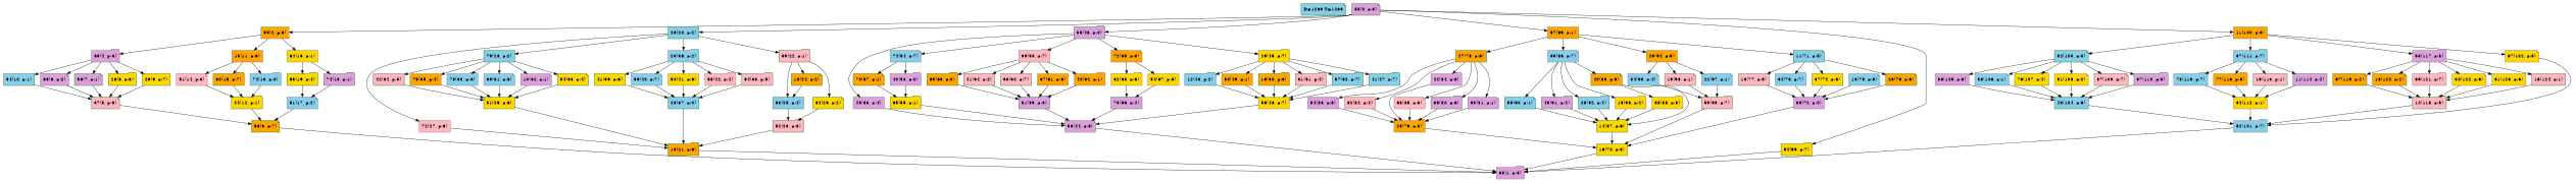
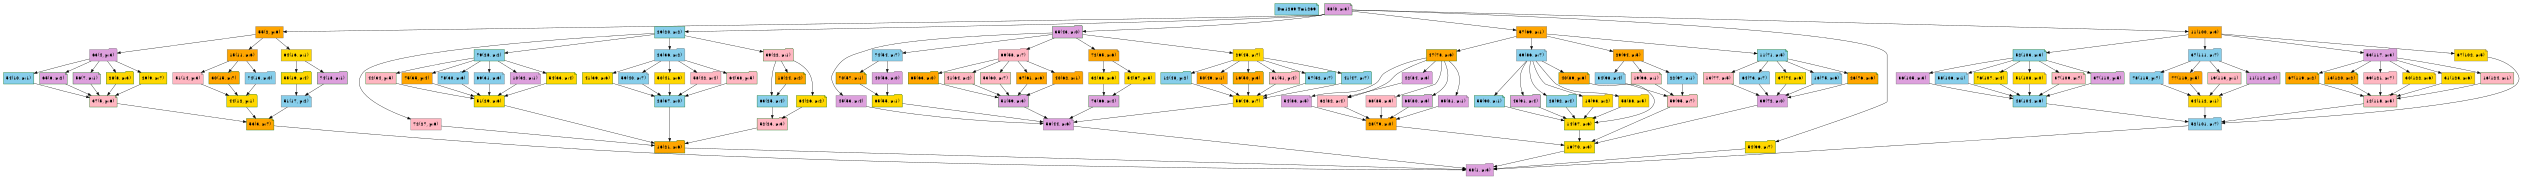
  digraph {
    node [color=darkgreen fillcolor=skyblue shape=folder style=filled]
    n1 [label="D=1269 T=1269" shape=note]
    n2 [fillcolor=plum label="58(0, p:3)" shape=note]
    n3 [color=gray40 fillcolor=orange label="55(2, p:6)" shape=box]
    n4 [label="29(20, p:2)" shape=box]
    n5 [fillcolor=plum label="35(43, p:0)"]
    n6 [color=gray40 fillcolor=orange label="57(69, p:1)" shape=box]
    n7 [fillcolor=gold label="54(99, p:7)"]
    n8 [color=gray40 fillcolor=orange label="11(100, p:3)" shape=box]
    n9 [color=gray40 fillcolor=plum label="63(4, p:3)"]
    n10 [color=gray40 fillcolor=orange label="15(11, p:6)" shape=box]
    n11 [color=gray40 fillcolor=gold label="64(16, p:1)" shape=box]
    n12 [fillcolor=lightpink label="39(22, p:1)"]
    n13 [color=gray40 fillcolor=lightpink label="72(27, p:6)" shape=box]
    n14 [label="79(28, p:2)" shape=box]
    n15 [color=gray40 label="23(36, p:2)"]
    n16 [color=gray40 fillcolor=gold label="29(45, p:7)"]
    n17 [color=gray40 fillcolor=plum label="45(53, p:4)" shape=box]
    n18 [color=gray40 label="74(54, p:7)" shape=note]
    n19 [color=gray40 fillcolor=lightpink label="69(58, p:7)"]
    n20 [color=gray40 fillcolor=orange label="72(65, p:6)" shape=note]
    n21 [label="11(71, p:5)" shape=note]
    n22 [fillcolor=orange label="47(78, p:6)" shape=box]
    n23 [color=gray40 label="39(86, p:7)" shape=note]
    n24 [color=gray40 fillcolor=orange label="29(94, p:5)" shape=box]
    n25 [color=gray40 fillcolor=plum label="38(1, p:3)"]
    n26 [color=gray40 fillcolor=gold label="67(102, p:5)" shape=note]
    n27 [label="52(103, p:3)" shape=note]
    n28 [color=gray40 label="37(111, p:7)"]
    n29 [color=gray40 fillcolor=plum label="53(117, p:3)"]
    n30 [fillcolor=plum label="65(6, p:2)" shape=note]
    n31 [fillcolor=plum label="56(7, p:1)" shape=note]
    n32 [fillcolor=gold label="28(8, p:3)"]
    n33 [fillcolor=gold label="29(9, p:7)" shape=box]
    n34 [label="54(10, p:1)" shape=box]
    n35 [color=gray40 label="74(13, p:0)"]
    n36 [color=gray40 fillcolor=lightpink label="51(14, p:3)" shape=note]
    n37 [fillcolor=orange label="30(15, p:7)"]
    n38 [fillcolor=plum label="74(18, p:1)"]
    n39 [fillcolor=gold label="55(19, p:4)"]
    n40 [fillcolor=orange label="53(3, p:7)" shape=note]
    n41 [fillcolor=lightpink label="37(5, p:6)" shape=note]
    n42 [fillcolor=gold label="44(12, p:1)"]
    n43 [color=gray40 label="51(17, p:2)" shape=note]
    n44 [fillcolor=orange label="18(24, p:2)" shape=note]
    n45 [label="63(25, p:4)" shape=box]
    n46 [fillcolor=gold label="64(26, p:2)" shape=note]
    n47 [fillcolor=orange label="16(21, p:6)"]
    n48 [color=gray40 label="78(30, p:6)"]
    n49 [color=gray40 label="69(31, p:6)" shape=note]
    n50 [color=gray40 fillcolor=plum label="10(32, p:1)" shape=note]
    n51 [fillcolor=gold label="54(33, p:4)" shape=note]
    n52 [fillcolor=lightpink label="42(34, p:5)" shape=box]
    n53 [color=gray40 fillcolor=orange label="75(35, p:4)" shape=box]
    n54 [fillcolor=lightpink label="64(38, p:5)"]
    n55 [fillcolor=gold label="41(39, p:6)" shape=box]
    n56 [color=gray40 label="59(40, p:7)" shape=note]
    n57 [color=gray40 fillcolor=gold label="50(41, p:6)" shape=box]
    n58 [color=gray40 fillcolor=lightpink label="58(42, p:4)"]
    n59 [fillcolor=lightpink label="52(23, p:3)"]
    n60 [fillcolor=gold label="51(29, p:6)" shape=box]
    n61 [label="28(37, p:0)" shape=box]
    n62 [label="41(47, p:7)"]
    n63 [label="12(48, p:2)"]
    n64 [color=gray40 fillcolor=orange label="50(49, p:1)" shape=box]
    n65 [fillcolor=orange label="16(50, p:3)"]
    n66 [fillcolor=lightpink label="31(51, p:4)"]
    n67 [label="57(52, p:7)"]
    n68 [color=gray40 fillcolor=plum label="56(44, p:6)" shape=note]
    n69 [color=gray40 fillcolor=plum label="40(56, p:0)"]
    n70 [fillcolor=orange label="70(57, p:1)" shape=note]
    n71 [fillcolor=lightpink label="53(60, p:7)" shape=box]
    n72 [color=gray40 fillcolor=orange label="67(61, p:6)" shape=box]
    n73 [color=gray40 fillcolor=orange label="40(62, p:1)"]
    n74 [fillcolor=orange label="65(63, p:0)"]
    n75 [fillcolor=lightpink label="41(64, p:2)" shape=box]
    n76 [color=gray40 fillcolor=gold label="54(67, p:5)" shape=box]
    n77 [color=gray40 fillcolor=gold label="32(68, p:6)"]
    n78 [color=gray40 fillcolor=gold label="56(46, p:7)" shape=box]
    n79 [fillcolor=gold label="65(55, p:1)"]
    n80 [fillcolor=plum label="51(59, p:3)"]
    n81 [fillcolor=plum label="73(66, p:4)" shape=box]
    n82 [color=gray40 label="64(73, p:7)"]
    n83 [fillcolor=gold label="37(74, p:6)" shape=box]
    n84 [color=gray40 label="16(75, p:6)" shape=note]
    n85 [fillcolor=orange label="26(76, p:6)" shape=note]
    n86 [fillcolor=lightpink label="13(77, p:5)" shape=box]
    n87 [fillcolor=plum label="65(80, p:6)"]
    n88 [color=gray40 fillcolor=plum label="65(81, p:1)" shape=note]
    n89 [color=gray40 fillcolor=lightpink label="62(82, p:4)" shape=box]
    n90 [color=gray40 fillcolor=plum label="54(83, p:5)" shape=note]
    n91 [color=gray40 fillcolor=plum label="42(84, p:6)"]
    n92 [color=gray40 fillcolor=lightpink label="68(85, p:3)" shape=note]
    n93 [color=gray40 fillcolor=gold label="58(88, p:5)"]
    n94 [fillcolor=orange label="40(89, p:6)" shape=note]
    n95 [label="55(90, p:1)" shape=note]
    n96 [fillcolor=plum label="43(91, p:4)"]
    n97 [label="28(92, p:4)"]
    n98 [color=gray40 fillcolor=gold label="15(93, p:2)"]
    n99 [fillcolor=lightpink label="19(96, p:1)" shape=note]
    n100 [color=gray40 label="22(97, p:1)" shape=note]
    n101 [color=gray40 label="34(98, p:4)" shape=note]
    n102 [fillcolor=gold label="16(70, p:3)" shape=box]
    n103 [color=gray40 fillcolor=plum label="39(72, p:0)"]
    n104 [color=gray40 fillcolor=orange label="28(79, p:0)"]
    n105 [fillcolor=gold label="14(87, p:6)"]
    n106 [fillcolor=lightpink label="59(95, p:7)"]
    n107 [color=gray40 label="52(101, p:7)"]
    n108 [color=gray40 fillcolor=plum label="36(105, p:3)" shape=box]
    n109 [color=gray40 label="58(106, p:1)" shape=note]
    n110 [fillcolor=gold label="76(107, p:4)"]
    n111 [color=gray40 fillcolor=gold label="51(108, p:0)" shape=note]
    n112 [fillcolor=lightpink label="37(109, p:7)" shape=note]
    n113 [fillcolor=plum label="37(110, p:5)"]
    n114 [fillcolor=lightpink label="19(113, p:1)" shape=box]
    n115 [fillcolor=plum label="11(114, p:4)" shape=box]
    n116 [color=gray40 label="78(115, p:7)"]
    n117 [color=gray40 fillcolor=orange label="77(116, p:5)"]
    n118 [fillcolor=orange label="67(119, p:2)" shape=note]
    n119 [fillcolor=orange label="13(120, p:2)" shape=note]
    n120 [color=gray40 fillcolor=lightpink label="69(121, p:7)"]
    n121 [color=gray40 fillcolor=gold label="30(122, p:6)" shape=note]
    n122 [color=gray40 fillcolor=gold label="31(123, p:6)" shape=box]
    n123 [fillcolor=lightpink label="16(124, p:1)" shape=box]
    n124 [label="48(104, p:6)" shape=box]
    n125 [color=gray40 fillcolor=gold label="34(112, p:1)" shape=note]
    n126 [fillcolor=lightpink label="12(118, p:5)"]
    n2 -> n3
    n2 -> n4
    n2 -> n5
    n2 -> n6
    n2 -> n7
    n2 -> n8
    n3 -> n9
    n3 -> n10
    n3 -> n11
    n4 -> n12
    n4 -> n13
    n4 -> n14
    n4 -> n15
    n5 -> n16
    n5 -> n17
    n5 -> n18
    n5 -> n19
    n5 -> n20
    n6 -> n21
    n6 -> n22
    n6 -> n23
    n6 -> n24
    n7 -> n25
    n8 -> n26
    n8 -> n27
    n8 -> n28
    n8 -> n29
    n9 -> n30
    n9 -> n31
    n9 -> n32
    n9 -> n33
    n9 -> n34
    n10 -> n35
    n10 -> n36
    n10 -> n37
    n11 -> n38
    n11 -> n39
    n12 -> n44
    n12 -> n45
    n12 -> n46
    n13 -> n47
    n14 -> n48
    n14 -> n49
    n14 -> n50
    n14 -> n51
    n14 -> n52
    n14 -> n53
    n15 -> n54
    n15 -> n55
    n15 -> n56
    n15 -> n57
    n15 -> n58
    n16 -> n62
    n16 -> n63
    n16 -> n64
    n16 -> n65
    n16 -> n66
    n16 -> n67
    n17 -> n68
    n18 -> n69
    n18 -> n70
    n19 -> n71
    n19 -> n72
    n19 -> n73
    n19 -> n74
    n19 -> n75
    n20 -> n76
    n20 -> n77
    n21 -> n82
    n21 -> n83
+   n21 -> n84
    n21 -> n85
    n21 -> n86
    n22 -> n87
    n22 -> n88
    n22 -> n89
    n22 -> n90
    n22 -> n91
    n22 -> n92
-   n94 -> n93
+   n23 -> n93
    n23 -> n94
    n23 -> n95
    n23 -> n96
    n23 -> n97
    n23 -> n98
    n24 -> n99
    n24 -> n100
    n24 -> n101
    n26 -> n107
    n27 -> n108
    n27 -> n109
    n27 -> n110
    n27 -> n111
    n27 -> n112
    n27 -> n113
    n28 -> n114
    n28 -> n115
    n28 -> n116
    n28 -> n117
    n29 -> n118
    n29 -> n119
    n29 -> n120
    n29 -> n121
    n29 -> n122
    n29 -> n123
    n30 -> n41
    n31 -> n41
    n32 -> n41
    n33 -> n41
    n34 -> n41
    n35 -> n42
    n36 -> n42
    n37 -> n42
    n38 -> n43
    n39 -> n43
    n40 -> n25
    n41 -> n40
    n42 -> n40
    n43 -> n40
    n44 -> n45
    n45 -> n59
    n46 -> n59
    n47 -> n25
    n48 -> n60
    n49 -> n60
    n50 -> n60
    n51 -> n60
    n52 -> n60
    n53 -> n60
    n54 -> n61
    n55 -> n61
    n56 -> n61
    n57 -> n61
    n58 -> n61
    n59 -> n47
    n60 -> n47
    n61 -> n47
    n62 -> n78
    n63 -> n78
    n64 -> n78
    n65 -> n78
    n66 -> n78
    n67 -> n78
    n68 -> n25
    n69 -> n79
    n70 -> n79
    n71 -> n80
    n72 -> n80
    n73 -> n80
    n74 -> n80
    n75 -> n80
    n76 -> n81
    n77 -> n81
    n78 -> n68
    n79 -> n68
    n80 -> n68
    n81 -> n68
    n82 -> n103
    n83 -> n103
    n84 -> n103
    n85 -> n103
    n86 -> n103
    n87 -> n104
    n88 -> n104
    n89 -> n104
    n90 -> n104
-   n91 -> n104
+   n91 -> n89
    n92 -> n104
    n93 -> n105
    n94 -> n105
    n95 -> n105
    n96 -> n105
    n97 -> n105
    n98 -> n105
    n99 -> n106
    n100 -> n106
    n101 -> n106
    n102 -> n25
    n103 -> n102
    n104 -> n102
    n105 -> n102
    n106 -> n102
    n107 -> n25
    n108 -> n124
    n109 -> n124
    n110 -> n124
    n111 -> n124
    n112 -> n124
    n113 -> n124
    n114 -> n125
    n115 -> n125
    n116 -> n125
    n117 -> n125
    n118 -> n126
    n119 -> n126
    n120 -> n126
    n121 -> n126
    n122 -> n126
    n123 -> n126
    n124 -> n107
    n125 -> n107
    n126 -> n107
  }
